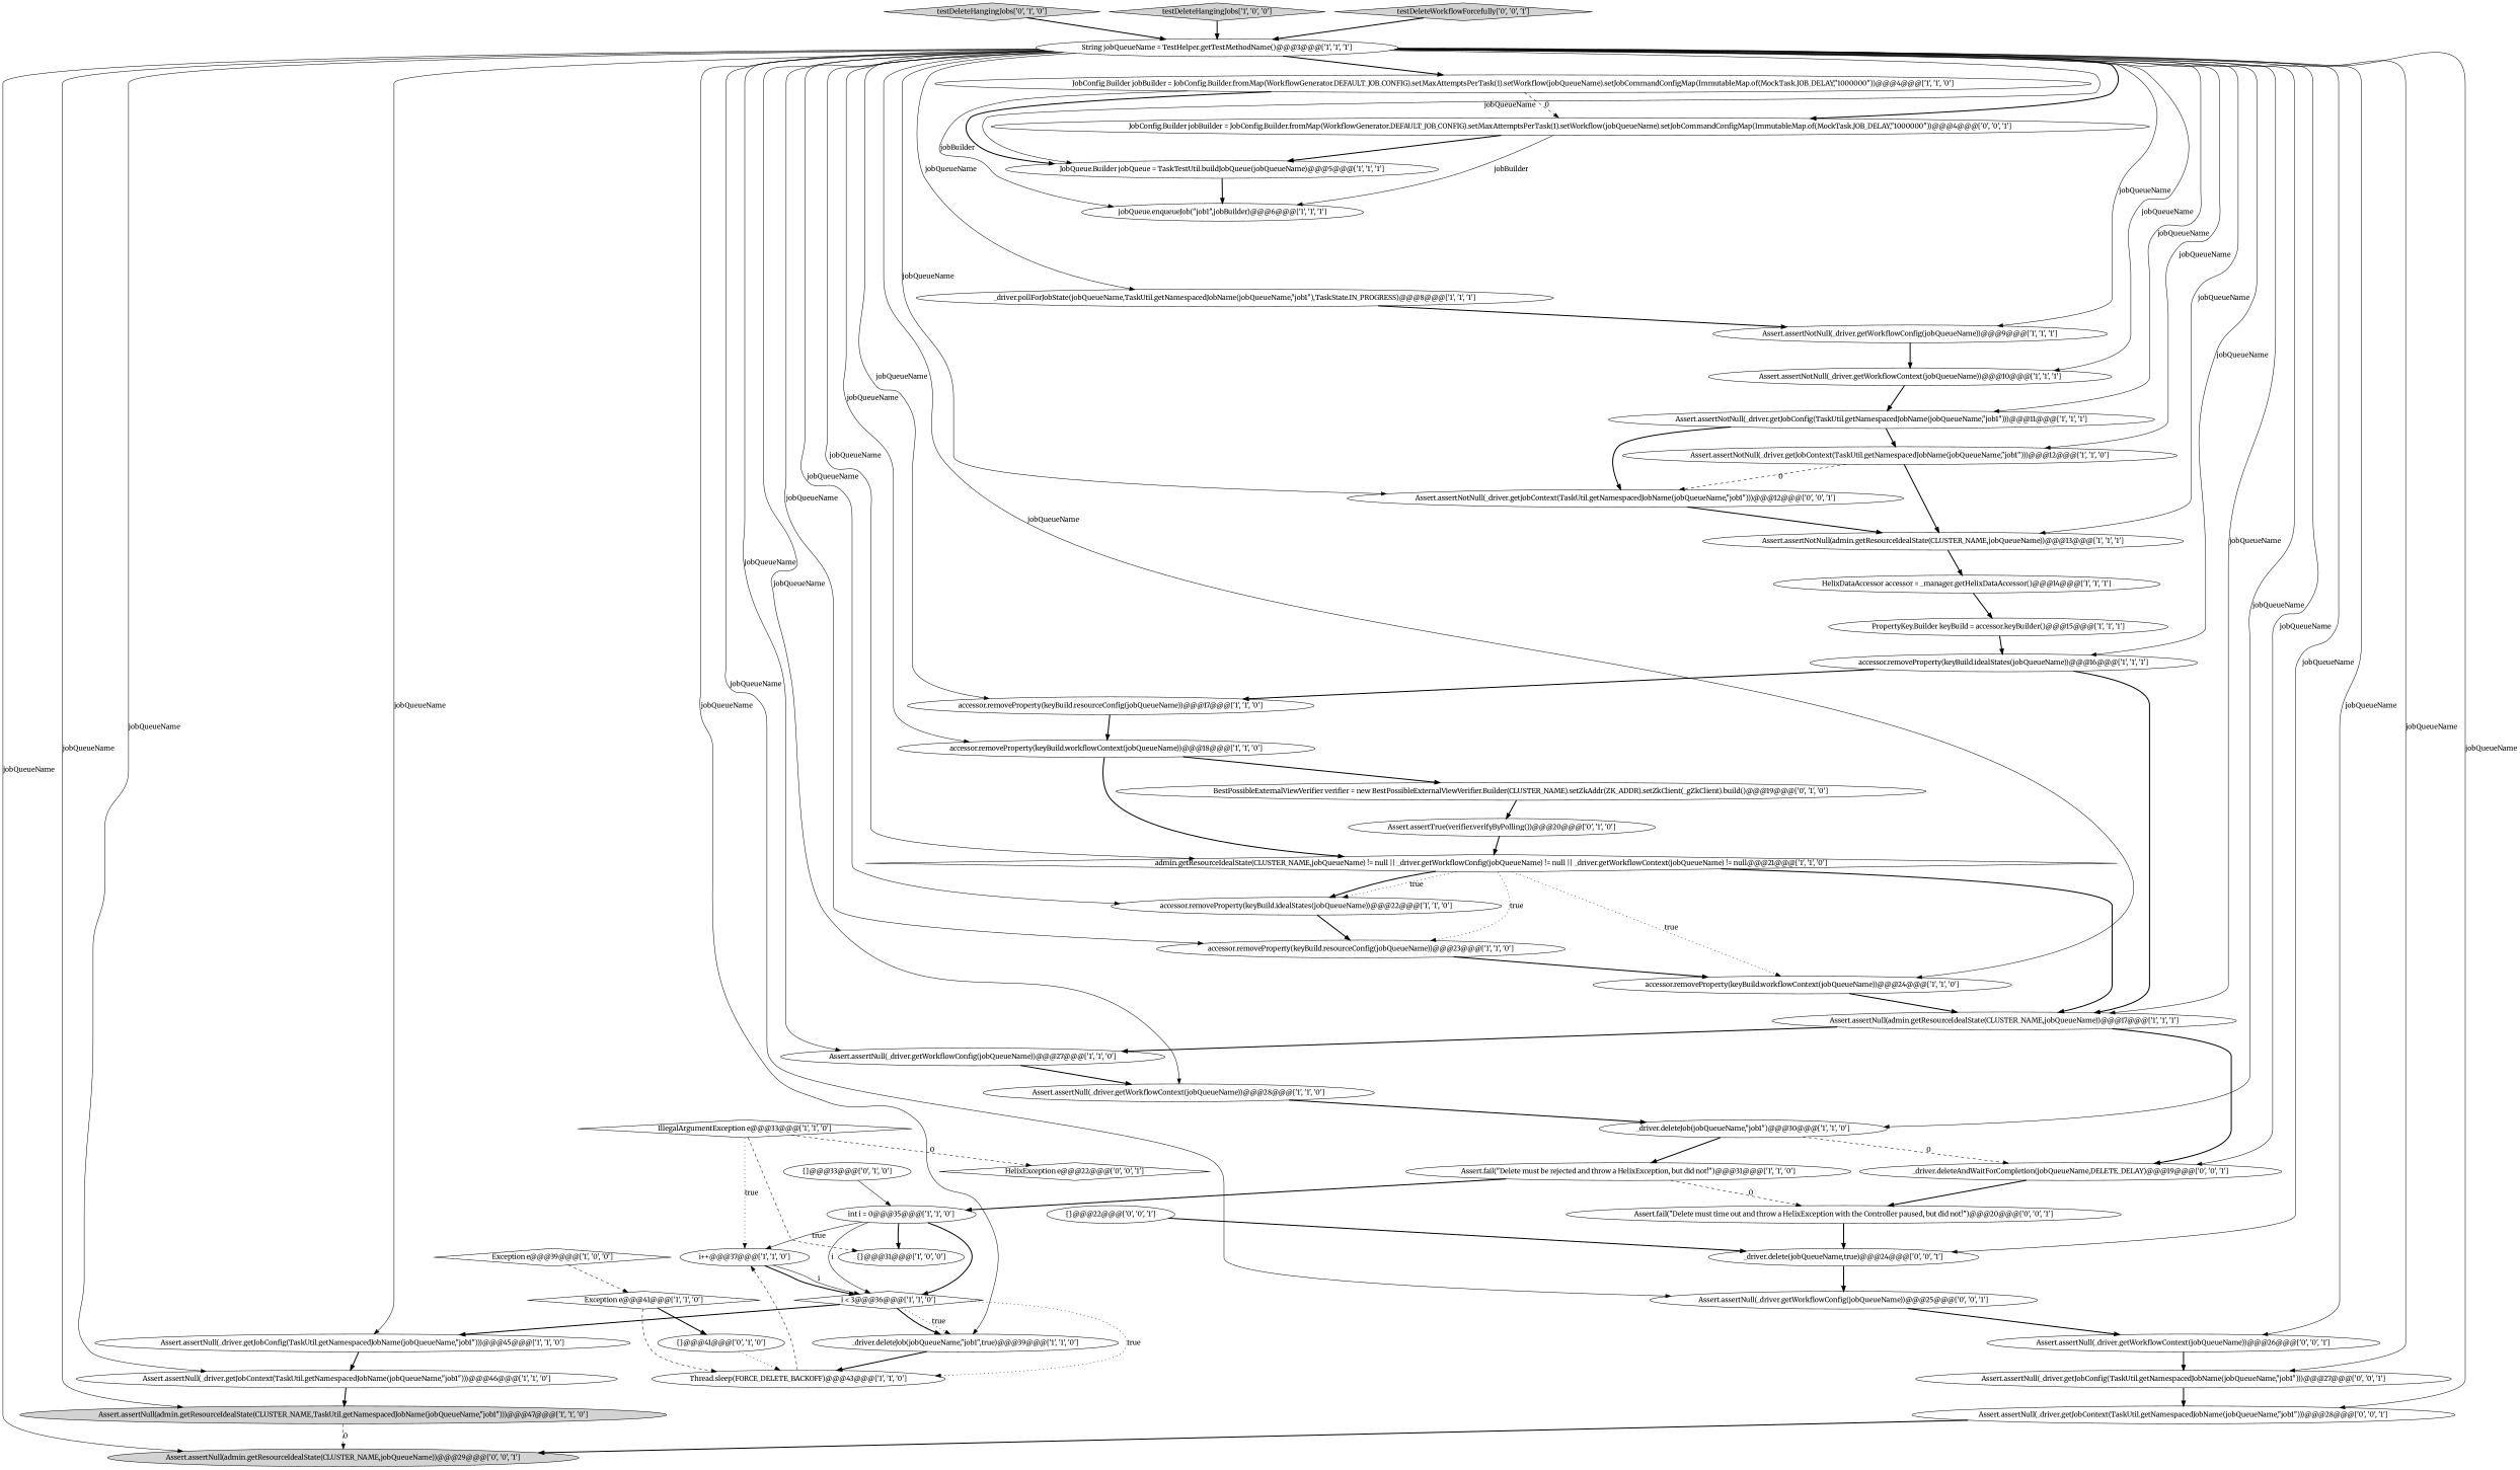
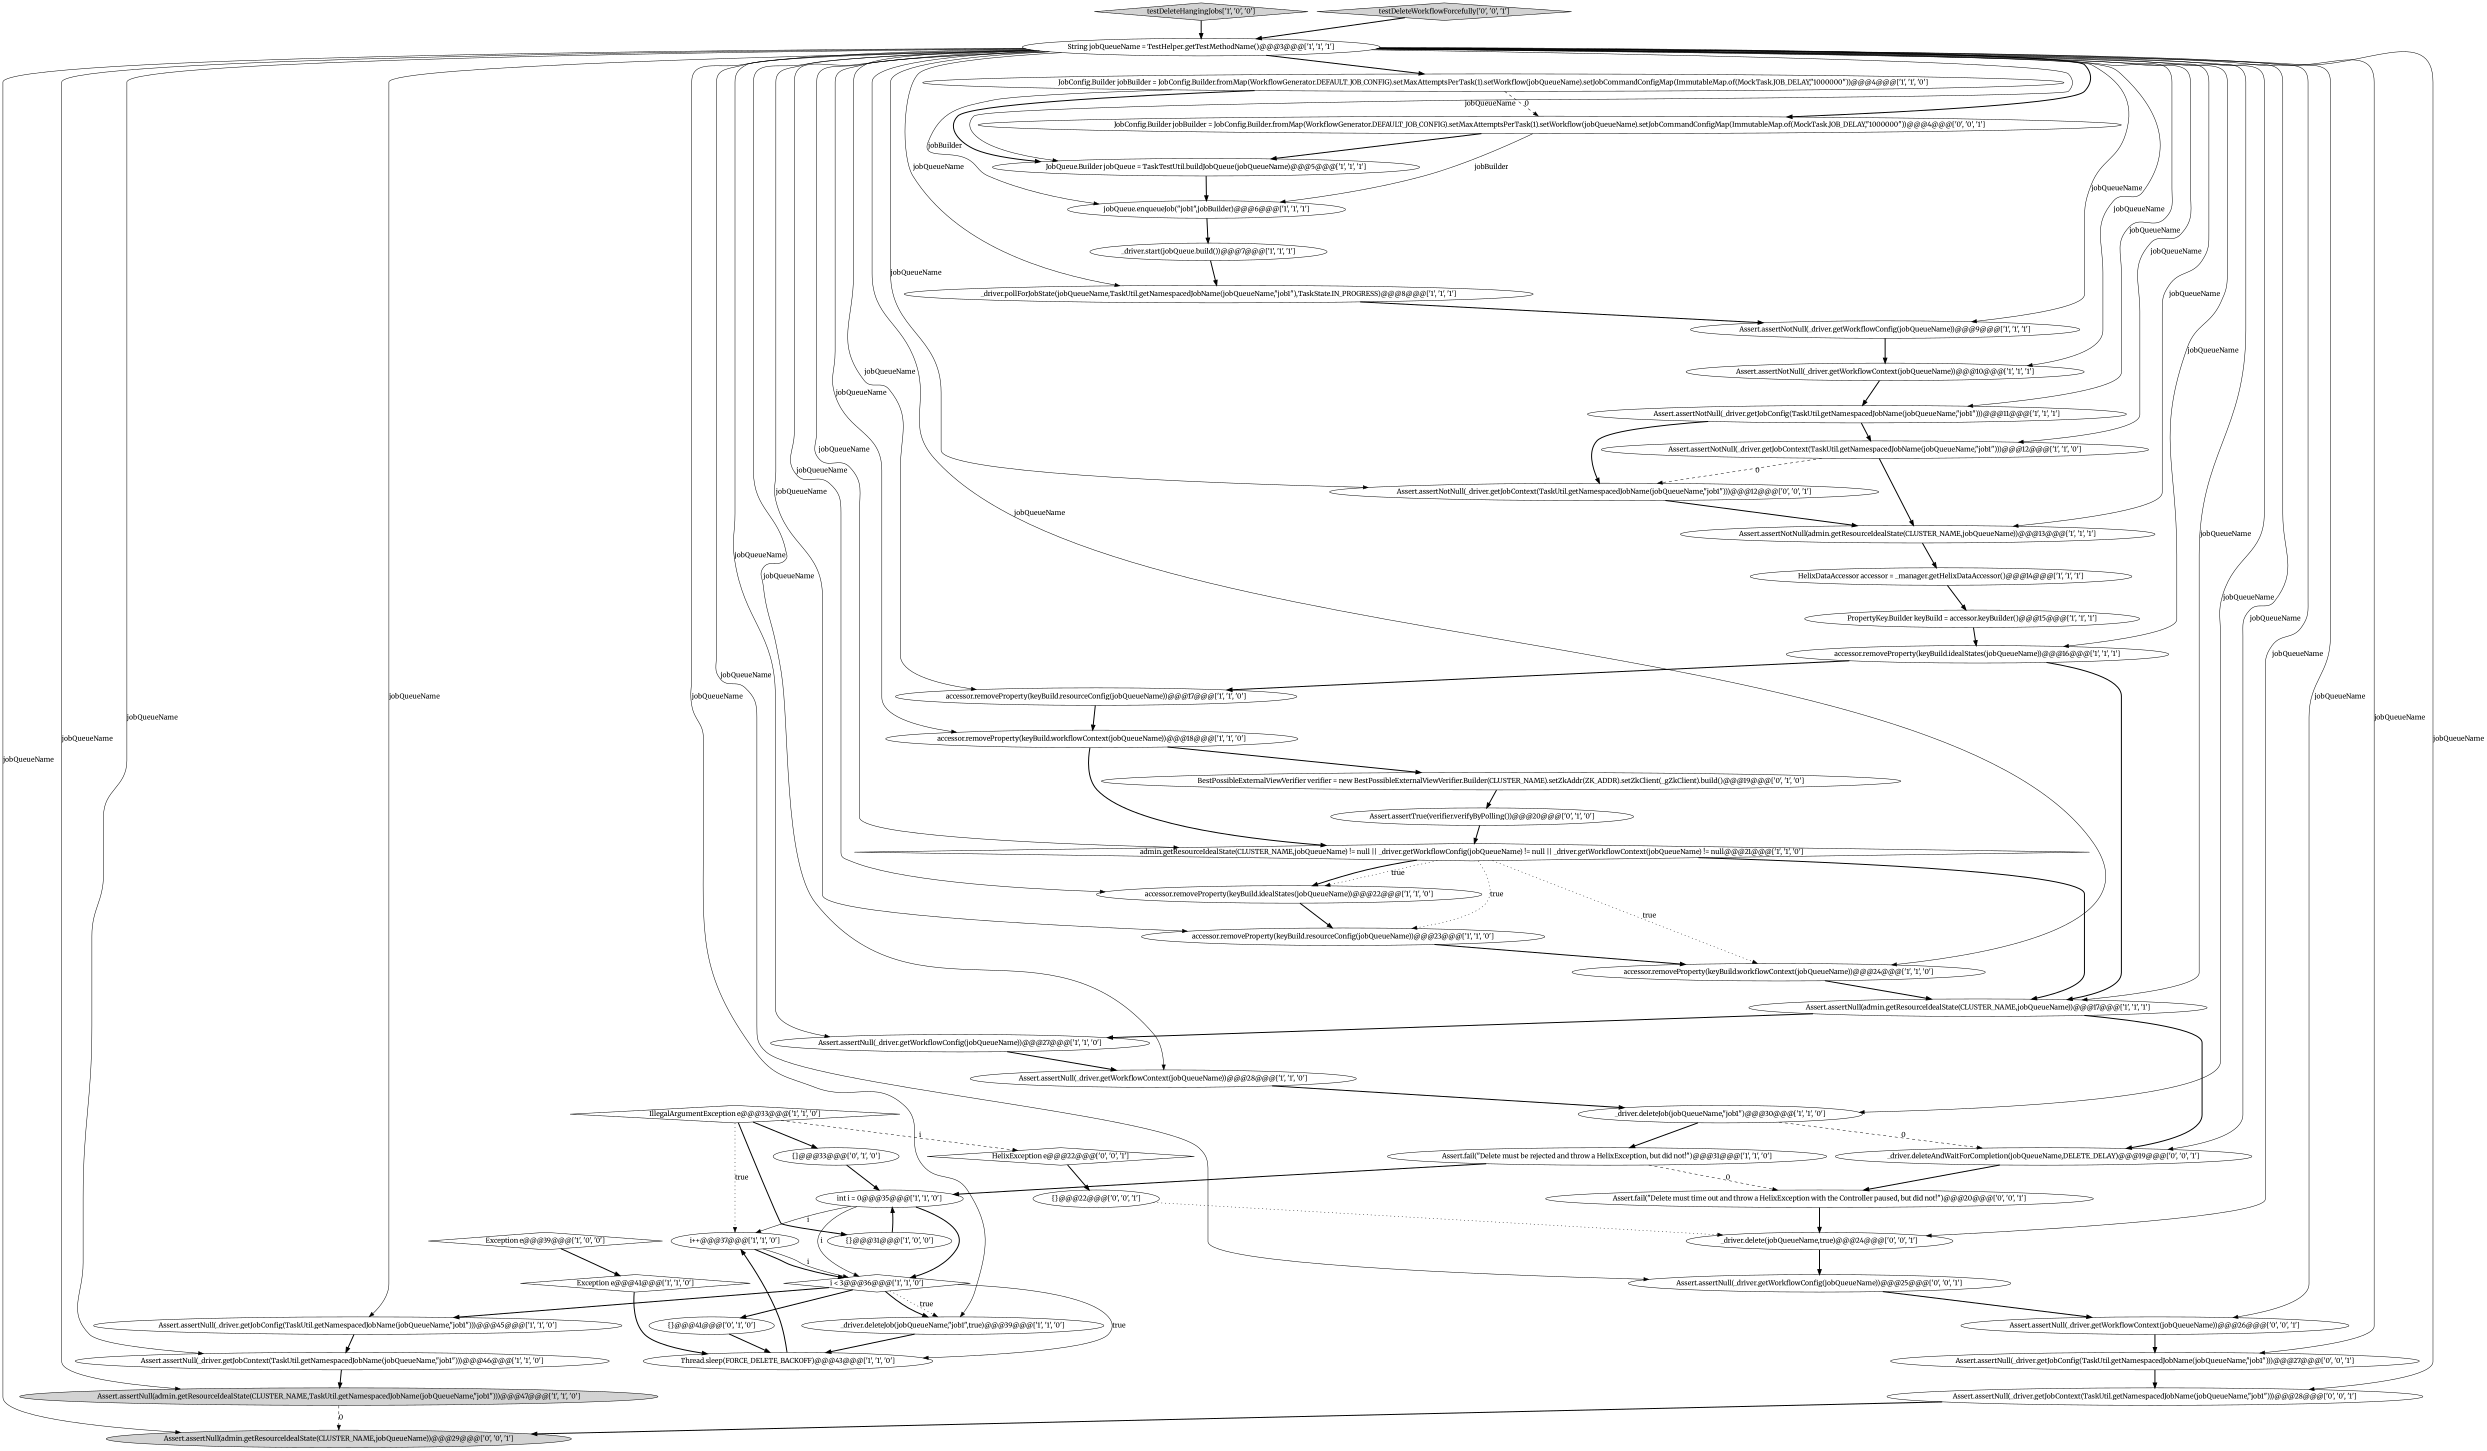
  digraph {
    fontname=Merriweather
    node [fillcolor=white fontname=Merriweather shape=ellipse style=filled]
    edge [fontname=Merriweather style=bold]
    n1 [label="accessor.removeProperty(keyBuild.resourceConfig(jobQueueName))@@@17@@@['1', '1', '0']"]
    n2 [label="accessor.removeProperty(keyBuild.workflowContext(jobQueueName))@@@18@@@['1', '1', '0']"]
    n3 [label="admin.getResourceIdealState(CLUSTER_NAME,jobQueueName) != null || _driver.getWorkflowConfig(jobQueueName) != null || _driver.getWorkflowContext(jobQueueName) != null@@@21@@@['1', '1', '0']" shape=diamond]
    n4 [label="BestPossibleExternalViewVerifier verifier = new BestPossibleExternalViewVerifier.Builder(CLUSTER_NAME).setZkAddr(ZK_ADDR).setZkClient(_gZkClient).build()@@@19@@@['0', '1', '0']"]
    n5 [label="Thread.sleep(FORCE_DELETE_BACKOFF)@@@43@@@['1', '1', '0']"]
    n6 [label="i++@@@37@@@['1', '1', '0']"]
    n7 [label="i < 3@@@36@@@['1', '1', '0']" shape=diamond]
    n8 [label="Assert.assertNotNull(_driver.getJobContext(TaskUtil.getNamespacedJobName(jobQueueName,\"job1\")))@@@12@@@['0', '0', '1']"]
    n9 [label="Assert.assertNotNull(admin.getResourceIdealState(CLUSTER_NAME,jobQueueName))@@@13@@@['1', '1', '1']"]
    n10 [label="HelixDataAccessor accessor = _manager.getHelixDataAccessor()@@@14@@@['1', '1', '1']"]
    n11 [label="accessor.removeProperty(keyBuild.idealStates(jobQueueName))@@@16@@@['1', '1', '1']"]
    n12 [label="Assert.assertNull(admin.getResourceIdealState(CLUSTER_NAME,jobQueueName))@@@17@@@['1', '1', '1']"]
    n13 [label="Assert.assertNull(_driver.getWorkflowConfig(jobQueueName))@@@27@@@['1', '1', '0']"]
    n14 [label="_driver.deleteAndWaitForCompletion(jobQueueName,DELETE_DELAY)@@@19@@@['0', '0', '1']"]
    n15 [label="Assert.assertNotNull(_driver.getWorkflowConfig(jobQueueName))@@@9@@@['1', '1', '1']"]
    n16 [label="Assert.assertNotNull(_driver.getWorkflowContext(jobQueueName))@@@10@@@['1', '1', '1']"]
    n17 [label="Assert.assertNotNull(_driver.getJobConfig(TaskUtil.getNamespacedJobName(jobQueueName,\"job1\")))@@@11@@@['1', '1', '1']"]
    n18 [label="_driver.pollForJobState(jobQueueName,TaskUtil.getNamespacedJobName(jobQueueName,\"job1\"),TaskState.IN_PROGRESS)@@@8@@@['1', '1', '1']"]
    n19 [label="Assert.assertNull(_driver.getJobContext(TaskUtil.getNamespacedJobName(jobQueueName,\"job1\")))@@@46@@@['1', '1', '0']"]
    n20 [fillcolor=lightgray label="Assert.assertNull(admin.getResourceIdealState(CLUSTER_NAME,TaskUtil.getNamespacedJobName(jobQueueName,\"job1\")))@@@47@@@['1', '1', '0']"]
    n21 [fillcolor=lightgray label="Assert.assertNull(admin.getResourceIdealState(CLUSTER_NAME,jobQueueName))@@@29@@@['0', '0', '1']"]
    n22 [label="accessor.removeProperty(keyBuild.workflowContext(jobQueueName))@@@24@@@['1', '1', '0']"]
    n23 [label="accessor.removeProperty(keyBuild.resourceConfig(jobQueueName))@@@23@@@['1', '1', '0']"]
    n24 [label="accessor.removeProperty(keyBuild.idealStates(jobQueueName))@@@22@@@['1', '1', '0']"]
    n25 [label="Assert.assertNull(_driver.getWorkflowContext(jobQueueName))@@@28@@@['1', '1', '0']"]
    n26 [label="_driver.deleteJob(jobQueueName,\"job1\")@@@30@@@['1', '1', '0']"]
    n27 [label="Assert.fail(\"Delete must be rejected and throw a HelixException, but did not!\")@@@31@@@['1', '1', '0']"]
    n28 [label="Assert.assertTrue(verifier.verifyByPolling())@@@20@@@['0', '1', '0']"]
    n29 [label="String jobQueueName = TestHelper.getTestMethodName()@@@3@@@['1', '1', '1']"]
    n30 [label="JobQueue.Builder jobQueue = TaskTestUtil.buildJobQueue(jobQueueName)@@@5@@@['1', '1', '1']"]
    n31 [label="Assert.assertNull(_driver.getJobConfig(TaskUtil.getNamespacedJobName(jobQueueName,\"job1\")))@@@27@@@['0', '0', '1']"]
    n32 [label="JobConfig.Builder jobBuilder = JobConfig.Builder.fromMap(WorkflowGenerator.DEFAULT_JOB_CONFIG).setMaxAttemptsPerTask(1).setWorkflow(jobQueueName).setJobCommandConfigMap(ImmutableMap.of(MockTask.JOB_DELAY,\"1000000\"))@@@4@@@['0', '0', '1']"]
    n33 [label="Assert.assertNotNull(_driver.getJobContext(TaskUtil.getNamespacedJobName(jobQueueName,\"job1\")))@@@12@@@['1', '1', '0']"]
    n34 [label="Assert.assertNull(_driver.getWorkflowContext(jobQueueName))@@@26@@@['0', '0', '1']"]
    n35 [label="Assert.assertNull(_driver.getJobContext(TaskUtil.getNamespacedJobName(jobQueueName,\"job1\")))@@@28@@@['0', '0', '1']"]
    n36 [label="Assert.assertNull(_driver.getJobConfig(TaskUtil.getNamespacedJobName(jobQueueName,\"job1\")))@@@45@@@['1', '1', '0']"]
    n37 [label="Assert.assertNull(_driver.getWorkflowConfig(jobQueueName))@@@25@@@['0', '0', '1']"]
    n38 [label="_driver.delete(jobQueueName,true)@@@24@@@['0', '0', '1']"]
    n39 [label="_driver.deleteJob(jobQueueName,\"job1\",true)@@@39@@@['1', '1', '0']"]
    n40 [label="JobConfig.Builder jobBuilder = JobConfig.Builder.fromMap(WorkflowGenerator.DEFAULT_JOB_CONFIG).setMaxAttemptsPerTask(1).setWorkflow(jobQueueName).setJobCommandConfigMap(ImmutableMap.of(MockTask.JOB_DELAY,\"1000000\"))@@@4@@@['1', '1', '0']"]
    n41 [label="jobQueue.enqueueJob(\"job1\",jobBuilder)@@@6@@@['1', '1', '1']"]
    n42 [label="Assert.fail(\"Delete must time out and throw a HelixException with the Controller paused, but did not!\")@@@20@@@['0', '0', '1']"]
-   n43 [fillcolor=lightgray label="testDeleteHangingJobs['0', '1', '0']" shape=diamond]
    n44 [label="PropertyKey.Builder keyBuild = accessor.keyBuilder()@@@15@@@['1', '1', '1']"]
    n45 [label="int i = 0@@@35@@@['1', '1', '0']"]
    n46 [label="{}@@@31@@@['1', '0', '0']"]
    n47 [fillcolor=lightgray label="testDeleteHangingJobs['1', '0', '0']" shape=diamond]
+   n48 [label="_driver.start(jobQueue.build())@@@7@@@['1', '1', '1']"]
    n49 [label="HelixException e@@@22@@@['0', '0', '1']" shape=diamond]
    n50 [label="{}@@@22@@@['0', '0', '1']"]
    n51 [label="Exception e@@@41@@@['1', '1', '0']" shape=diamond]
    n52 [label="{}@@@41@@@['0', '1', '0']"]
    n53 [label="{}@@@33@@@['0', '1', '0']"]
    n54 [label="IllegalArgumentException e@@@33@@@['1', '1', '0']" shape=diamond]
    n55 [label="Exception e@@@39@@@['1', '0', '0']" shape=diamond]
    n56 [fillcolor=lightgray label="testDeleteWorkflowForcefully['0', '0', '1']" shape=diamond]
    n1 -> n2
    n2 -> n3
    n2 -> n4
    n3 -> n12
    n3 -> n22 [label=true style=dotted]
    n3 -> n23 [label=true style=dotted]
    n3 -> n24 [label=true style=dotted]
    n3 -> n24
    n4 -> n28
-   n5 -> n6 [style=dashed]
+   n5 -> n6
    n6 -> n7
    n6 -> n7 [label=i style=solid]
-   n7 -> n5 [label=true style=dotted]
+   n7 -> n5 [label=true style=solid]
    n7 -> n36
    n7 -> n39 [label=true style=dotted]
    n7 -> n39
    n8 -> n9
    n9 -> n10
    n10 -> n44
    n11 -> n1
    n11 -> n12
    n12 -> n13
    n12 -> n14
    n13 -> n25
    n14 -> n42
    n15 -> n16
    n16 -> n17
    n17 -> n8
    n17 -> n33
    n18 -> n15
    n19 -> n20
    n20 -> n21 [label=0 style=dashed]
    n22 -> n12
    n23 -> n22
    n24 -> n23
    n25 -> n26
    n26 -> n14 [label=0 style=dashed]
    n26 -> n27
    n27 -> n42 [label=0 style=dashed]
    n27 -> n45
    n28 -> n3
    n29 -> n1 [label=jobQueueName style=solid]
    n29 -> n2 [label=jobQueueName style=solid]
    n29 -> n3 [label=jobQueueName style=solid]
    n29 -> n8 [label=jobQueueName style=solid]
    n29 -> n9 [label=jobQueueName style=solid]
    n29 -> n11 [label=jobQueueName style=solid]
    n29 -> n12 [label=jobQueueName style=solid]
    n29 -> n13 [label=jobQueueName style=solid]
    n29 -> n14 [label=jobQueueName style=solid]
    n29 -> n15 [label=jobQueueName style=solid]
    n29 -> n16 [label=jobQueueName style=solid]
    n29 -> n17 [label=jobQueueName style=solid]
    n29 -> n18 [label=jobQueueName style=solid]
    n29 -> n19 [label=jobQueueName style=solid]
    n29 -> n20 [label=jobQueueName style=solid]
    n29 -> n21 [label=jobQueueName style=solid]
    n29 -> n22 [label=jobQueueName style=solid]
    n29 -> n23 [label=jobQueueName style=solid]
    n29 -> n24 [label=jobQueueName style=solid]
    n29 -> n25 [label=jobQueueName style=solid]
    n29 -> n26 [label=jobQueueName style=solid]
    n29 -> n30 [label=jobQueueName style=solid]
    n29 -> n31 [label=jobQueueName style=solid]
    n29 -> n32
    n29 -> n33 [label=jobQueueName style=solid]
    n29 -> n34 [label=jobQueueName style=solid]
    n29 -> n35 [label=jobQueueName style=solid]
    n29 -> n36 [label=jobQueueName style=solid]
    n29 -> n37 [label=jobQueueName style=solid]
    n29 -> n38 [label=jobQueueName style=solid]
    n29 -> n39 [label=jobQueueName style=solid]
    n29 -> n40
    n30 -> n41
    n31 -> n35
    n32 -> n30
    n32 -> n41 [label=jobBuilder style=solid]
    n33 -> n8 [label=0 style=dashed]
    n33 -> n9
    n34 -> n31
    n35 -> n21
    n36 -> n19
    n37 -> n34
    n38 -> n37
    n39 -> n5
    n40 -> n30
    n40 -> n32 [label=0 style=dashed]
    n40 -> n41 [label=jobBuilder style=solid]
+   n41 -> n48
    n42 -> n38
-   n43 -> n29
    n44 -> n11
-   n45 -> n6 [label=true style=solid]
+   n45 -> n6 [label=i style=solid]
    n45 -> n7 [label=i style=solid]
    n45 -> n7
-   n45 -> n46
+   n46 -> n45
    n47 -> n29
-   n50 -> n38
-   n51 -> n5 [style=dashed]
-   n51 -> n52
-   n52 -> n5 [style=dotted]
-   n53 -> n45 [style=solid]
+   n48 -> n18
+   n49 -> n50
+   n50 -> n38 [style=dotted]
+   n51 -> n5
+   n7 -> n52
+   n52 -> n5
+   n53 -> n45
    n54 -> n6 [label=true style=dotted]
-   n54 -> n46 [style=dashed]
-   n54 -> n49 [label=0 style=dashed]
-   n55 -> n51 [style=dashed]
+   n54 -> n46
+   n54 -> n49 [label=i style=dashed]
+   n54 -> n53
+   n55 -> n51
    n56 -> n29
  }
